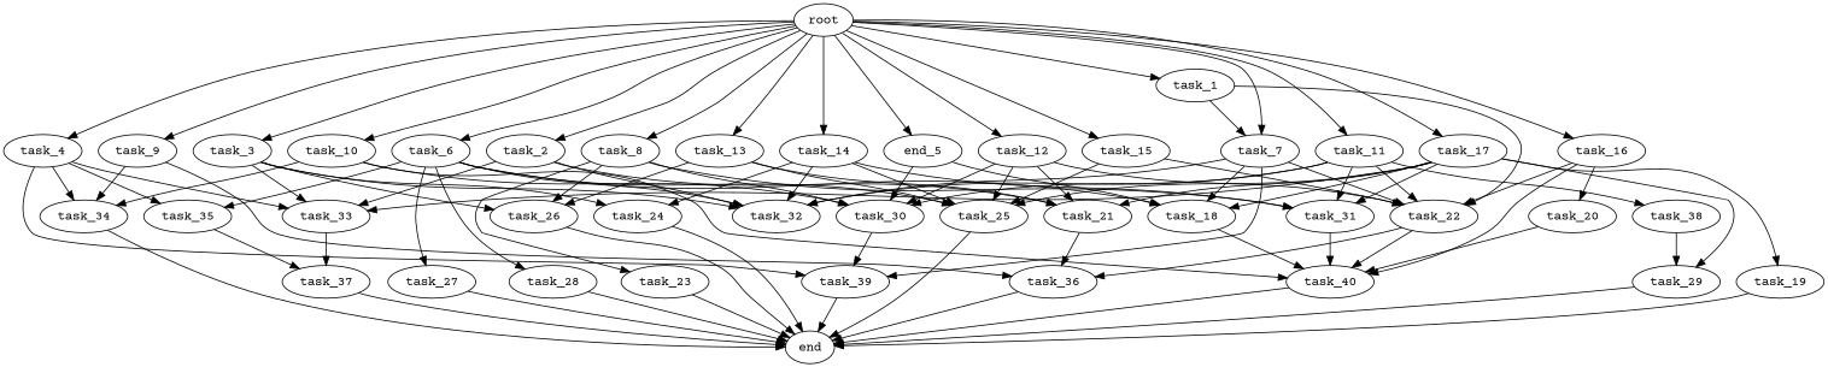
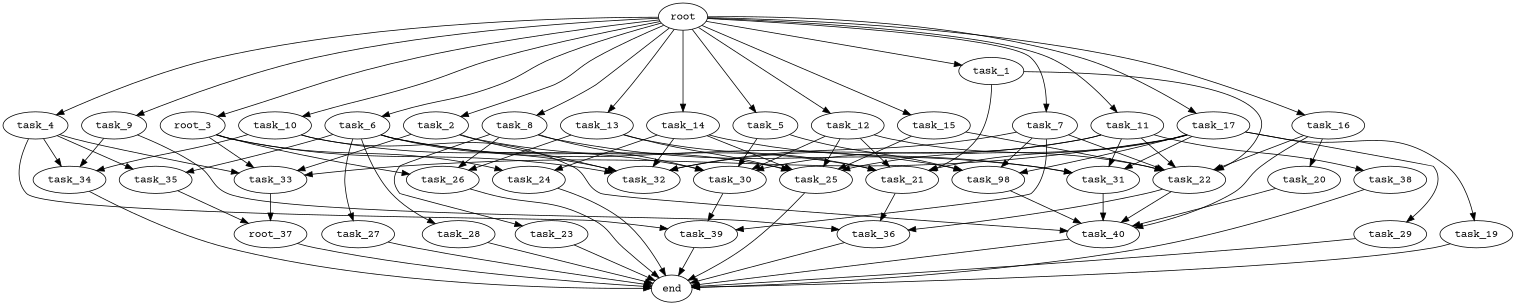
  digraph {
    fontname="Courier Prime"
    node [fontname="Courier Prime"]
    edge [fontname="Courier Prime"]
    root
    task_1
    task_2
-   task_3
+   task_3 [label=root_3]
    task_4
-   task_5 [label=end_5]
+   task_5
    task_6
    task_7
    task_8
    task_9
    task_10
    task_11
    task_12
    task_13
    task_14
    task_15
    task_16
    task_17
    task_21
    task_22
    task_32
    task_33
    task_24
    task_26
    task_34
    task_35
    task_39
-   task_18
+   task_18 [label=task_98]
    task_30
    task_25
    task_27
    task_28
    task_23
    task_31
    task_36
    task_40
    task_38
    task_20
    task_19
    task_29
-   task_37
+   task_37 [label=root_37]
    end
    root -> task_1
    root -> task_2
    root -> task_3
    root -> task_4
    root -> task_5
    root -> task_6
    root -> task_7
    root -> task_8
    root -> task_9
    root -> task_10
    root -> task_11
    root -> task_12
    root -> task_13
    root -> task_14
    root -> task_15
    root -> task_16
    root -> task_17
-   task_1 -> task_7
+   task_1 -> task_21
    task_1 -> task_22
    task_2 -> task_21
    task_2 -> task_32
    task_2 -> task_33
    task_3 -> task_32
    task_3 -> task_33
    task_3 -> task_24
    task_3 -> task_26
    task_4 -> task_33
    task_4 -> task_34
    task_4 -> task_35
    task_4 -> task_39
    task_5 -> task_18
    task_5 -> task_30
    task_6 -> task_32
    task_6 -> task_35
    task_6 -> task_18
    task_6 -> task_25
    task_6 -> task_27
    task_6 -> task_28
    task_7 -> task_22
    task_7 -> task_32
    task_7 -> task_39
    task_7 -> task_18
    task_8 -> task_26
    task_8 -> task_30
    task_8 -> task_23
    task_8 -> task_31
    task_9 -> task_34
    task_9 -> task_36
    task_10 -> task_34
    task_10 -> task_30
    task_10 -> task_40
    task_11 -> task_22
    task_11 -> task_32
    task_11 -> task_30
    task_11 -> task_31
    task_11 -> task_38
    task_12 -> task_21
    task_12 -> task_22
    task_12 -> task_30
    task_12 -> task_25
    task_13 -> task_21
    task_13 -> task_26
    task_13 -> task_25
    task_14 -> task_32
    task_14 -> task_24
    task_14 -> task_25
    task_14 -> task_31
    task_15 -> task_22
    task_15 -> task_25
    task_16 -> task_22
    task_16 -> task_40
    task_16 -> task_20
    task_17 -> task_21
    task_17 -> task_33
    task_17 -> task_18
    task_17 -> task_25
    task_17 -> task_31
    task_17 -> task_19
    task_17 -> task_29
    task_21 -> task_36
    task_22 -> task_36
    task_22 -> task_40
    task_33 -> task_37
    task_24 -> end
    task_26 -> end
    task_34 -> end
    task_35 -> task_37
    task_39 -> end
    task_18 -> task_40
    task_30 -> task_39
    task_25 -> end
    task_27 -> end
    task_28 -> end
    task_23 -> end
    task_31 -> task_40
    task_36 -> end
    task_40 -> end
-   task_38 -> task_29
+   task_38 -> end
    task_20 -> task_40
    task_19 -> end
    task_29 -> end
    task_37 -> end
  }
